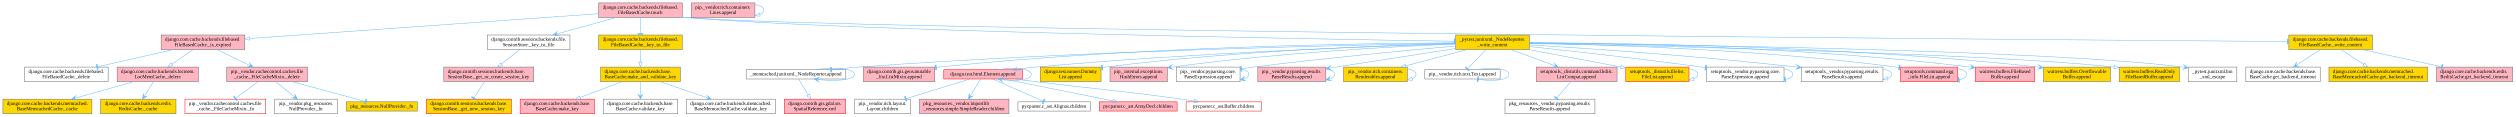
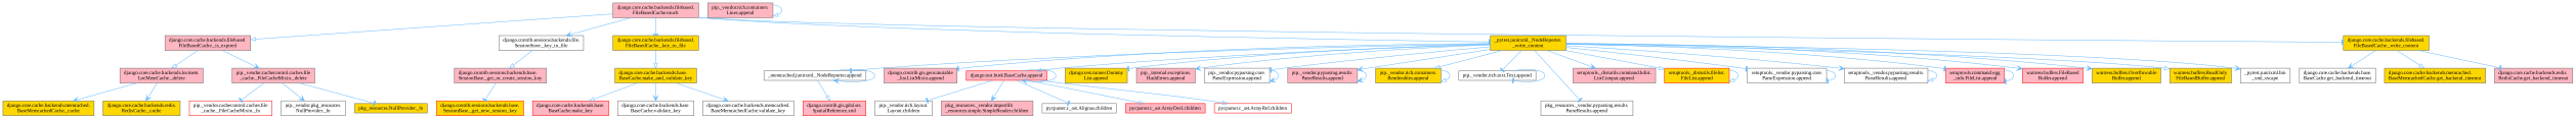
  digraph {
    fontname="Liberation Serif"
    rankdir=TB
    node [color=grey40 fillcolor=lightpink fontname="Liberation Serif" fontsize=10 shape=box style=filled]
    edge [arrowhead=tee color=steelblue1 fontname="Liberation Serif" fontsize=10 labelfontname=Helvetica labelfontsize=10 style=solid]
    n1 [color=gray40 fontcolor=black height=0.2 label="django.core.cache.backends.filebased.\lFileBasedCache.touch" width=0.4]
    n2 [height=0.2 label="django.core.cache.backends.filebased.\lFileBasedCache._is_expired" width=0.4]
    n3 [fillcolor=white height=0.2 label="django.contrib.sessions.backends.file.\lSessionStore._key_to_file" width=0.4]
    n4 [fillcolor=gold height=0.2 label="django.core.cache.backends.filebased.\lFileBasedCache._key_to_file" width=0.4]
    n5 [fillcolor=gold height=0.2 label="_pytest.junitxml._NodeReporter.\l_write_content" width=0.4]
    n6 [fillcolor=gold height=0.2 label="django.core.cache.backends.filebased.\lFileBasedCache._write_content" width=0.4]
-   n7 [fillcolor=white height=0.2 label="django.core.cache.backends.filebased.\lFileBasedCache._delete" width=0.4]
    n8 [height=0.2 label="django.core.cache.backends.locmem.\lLocMemCache._delete" width=0.4]
    n9 [height=0.2 label="pip._vendor.cachecontrol.caches.file\l_cache._FileCacheMixin._delete" width=0.4]
    n10 [height=0.2 label="django.contrib.sessions.backends.base.\lSessionBase._get_or_create_session_key" width=0.4]
    n11 [fillcolor=gold height=0.2 label="django.core.cache.backends.base.\lBaseCache.make_and_validate_key" width=0.4]
    n12 [fillcolor=white height=0.2 label="_memcached.junitxml._NodeReporter.append" width=0.4]
    n13 [height=0.2 label="django.contrib.gis.geos.mutable\l_list.ListMixin.append" width=0.4]
-   n14 [color=red height=0.2 label="django.test.html.Element.append" width=0.4]
+   n14 [color=red height=0.2 label="django.test.html.BaseCache.append" width=0.4]
    n15 [fillcolor=gold height=0.2 label="django.test.runner.Dummy\lList.append" width=0.4]
    n16 [height=0.2 label="pip._internal.exceptions.\lHashErrors.append" width=0.4]
    n17 [fillcolor=white height=0.2 label="pip._vendor.pyparsing.core.\lParseExpression.append" width=0.4]
    n18 [height=0.2 label="pip._vendor.pyparsing.results.\lParseResults.append" width=0.4]
    n19 [fillcolor=gold height=0.2 label="pip._vendor.rich.containers.\lRenderables.append" width=0.4]
    n20 [fillcolor=white height=0.2 label="pip._vendor.rich.text.Text.append" width=0.4]
    n21 [fillcolor=white height=0.2 label="pkg_resources._vendor.pyparsing.results.\lParseResults.append" width=0.4]
    n22 [height=0.2 label="setuptools._distutils.command.bdist.\lListCompat.append" width=0.4]
    n23 [color=red fillcolor=gold height=0.2 label="setuptools._distutils.filelist.\lFileList.append" width=0.4]
    n24 [fillcolor=white height=0.2 label="setuptools._vendor.pyparsing.core.\lParseExpression.append" width=0.4]
    n25 [fillcolor=white height=0.2 label="setuptools._vendor.pyparsing.results.\lParseResults.append" width=0.4]
    n26 [color=red height=0.2 label="setuptools.command.egg\l_info.FileList.append" width=0.4]
    n27 [color=red height=0.2 label="waitress.buffers.FileBased\lBuffer.append" width=0.4]
    n28 [fillcolor=gold height=0.2 label="waitress.buffers.Overflowable\lBuffer.append" width=0.4]
    n29 [fillcolor=gold height=0.2 label="waitress.buffers.ReadOnly\lFileBasedBuffer.append" width=0.4]
    n30 [fillcolor=white height=0.2 label="_pytest.junitxml.bin\l_xml_escape" width=0.4]
    n31 [fillcolor=white height=0.2 label="django.core.cache.backends.base.\lBaseCache.get_backend_timeout" width=0.4]
    n32 [fillcolor=gold height=0.2 label="django.core.cache.backends.memcached.\lBaseMemcachedCache.get_backend_timeout" width=0.4]
    n33 [height=0.2 label="django.core.cache.backends.redis.\lRedisCache.get_backend_timeout" width=0.4]
    n34 [fillcolor=gold height=0.2 label="django.core.cache.backends.memcached.\lBaseMemcachedCache._cache" width=0.4]
    n35 [fillcolor=gold height=0.2 label="django.core.cache.backends.redis.\lRedisCache._cache" width=0.4]
    n36 [color=red fillcolor=white height=0.2 label="pip._vendor.cachecontrol.caches.file\l_cache._FileCacheMixin._fn" width=0.4]
    n37 [fillcolor=white height=0.2 label="pip._vendor.pkg_resources.\lNullProvider._fn" width=0.4]
    n38 [fillcolor=gold height=0.2 label="pkg_resources.NullProvider._fn" width=0.4]
    n39 [color=red fillcolor=gold height=0.2 label="django.contrib.sessions.backends.base.\lSessionBase._get_new_session_key" width=0.4]
    n40 [color=red height=0.2 label="django.core.cache.backends.base.\lBaseCache.make_key" width=0.4]
    n41 [fillcolor=white height=0.2 label="django.core.cache.backends.base.\lBaseCache.validate_key" width=0.4]
    n42 [fillcolor=white height=0.2 label="django.core.cache.backends.memcached.\lBaseMemcachedCache.validate_key" width=0.4]
    n43 [color=red height=0.2 label="django.contrib.gis.gdal.srs.\lSpatialReference.xml" width=0.4]
    n44 [fillcolor=white height=0.2 label="pip._vendor.rich.layout.\lLayout.children" width=0.4]
    n45 [height=0.2 label="pkg_resources._vendor.importlib\l_resources.simple.SimpleReader.children" width=0.4]
    n46 [fillcolor=white height=0.2 label="pycparser.c_ast.Alignas.children" width=0.4]
    n47 [color=red height=0.2 label="pycparser.c_ast.ArrayDecl.children" width=0.4]
-   n48 [color=red fillcolor=white height=0.2 label="pycparser.c_ast.Buffer.children" width=0.4]
+   n48 [color=red fillcolor=white height=0.2 label="pycparser.c_ast.ArrayRef.children" width=0.4]
    n49 [height=0.2 label="pip._vendor.rich.containers.\lLines.append" width=0.4]
    n1 -> n2 [arrowhead=onormal]
    n1 -> n3 [arrowhead=vee]
    n1 -> n4
    n1 -> n5
    n1 -> n6
-   n2 -> n7
    n2 -> n8 [arrowhead=onormal]
    n2 -> n9 [arrowhead=vee]
    n3 -> n10 [arrowhead=onormal]
    n4 -> n11 [arrowhead=onormal]
    n5 -> n12
    n5 -> n13
    n5 -> n14 [arrowhead=onormal]
    n5 -> n15
    n5 -> n16 [arrowhead=vee]
    n5 -> n17
    n5 -> n18 [arrowhead=vee]
    n5 -> n19 [arrowhead=onormal]
    n5 -> n20
-   n22 -> n21
+   n5 -> n21
    n5 -> n22 [arrowhead=vee]
    n5 -> n23 [arrowhead=onormal]
    n5 -> n24
    n5 -> n25 [arrowhead=vee]
    n5 -> n26
    n5 -> n27 [arrowhead=vee]
    n5 -> n28 [arrowhead=vee]
    n5 -> n29 [arrowhead=onormal]
    n5 -> n30 [arrowhead=vee]
    n6 -> n31 [arrowhead=vee]
    n6 -> n32 [arrowhead=onormal]
    n6 -> n33
    n8 -> n34 [arrowhead=vee]
    n8 -> n35 [arrowhead=vee]
    n9 -> n36
    n9 -> n37 [arrowhead=vee]
    n9 -> n38
    n10 -> n39
    n11 -> n40 [arrowhead=onormal]
    n11 -> n41 [arrowhead=vee]
    n11 -> n42 [arrowhead=vee]
    n12 -> n12 [arrowhead=vee]
    n12 -> n43 [arrowhead=onormal]
    n14 -> n14 [arrowhead=vee]
    n14 -> n44
    n14 -> n45 [arrowhead=vee]
    n14 -> n46
    n14 -> n47 [arrowhead=onormal]
    n14 -> n48 [arrowhead=onormal]
    n17 -> n17 [arrowhead=vee]
    n18 -> n18 [arrowhead=vee]
    n19 -> n19 [arrowhead=onormal]
    n20 -> n20
    n23 -> n23 [arrowhead=onormal]
    n24 -> n24
    n25 -> n25 [arrowhead=onormal]
    n26 -> n26
    n49 -> n49 [arrowhead=onormal]
  }
